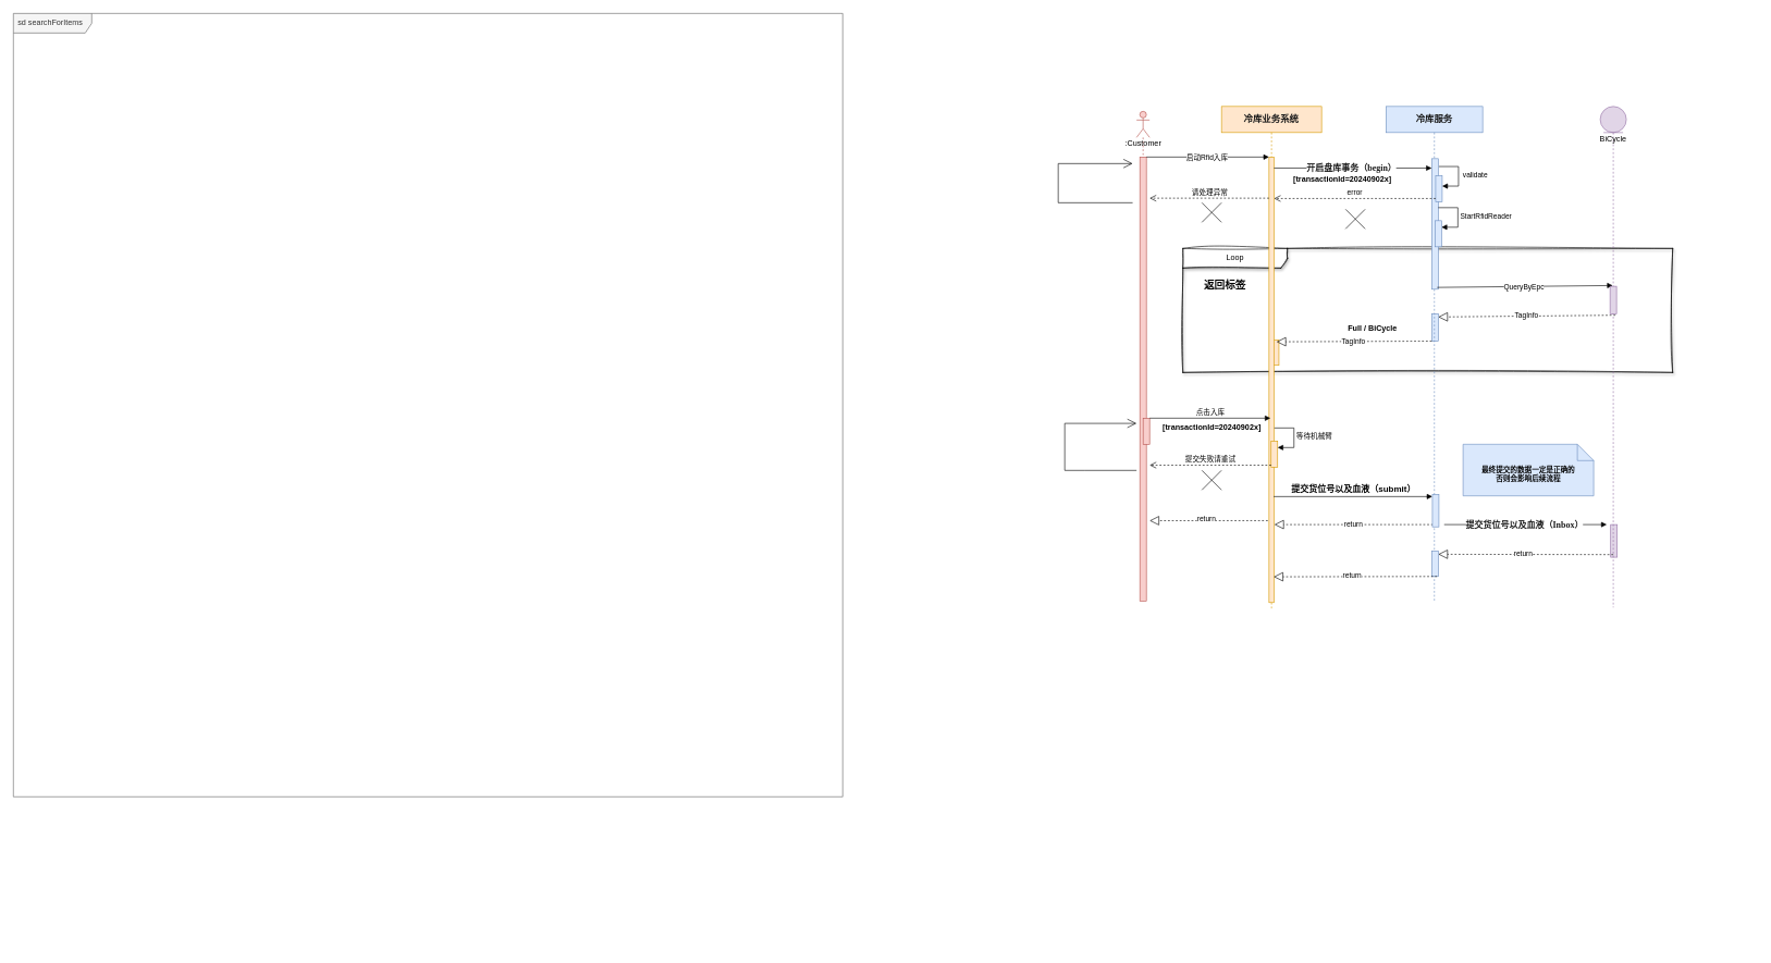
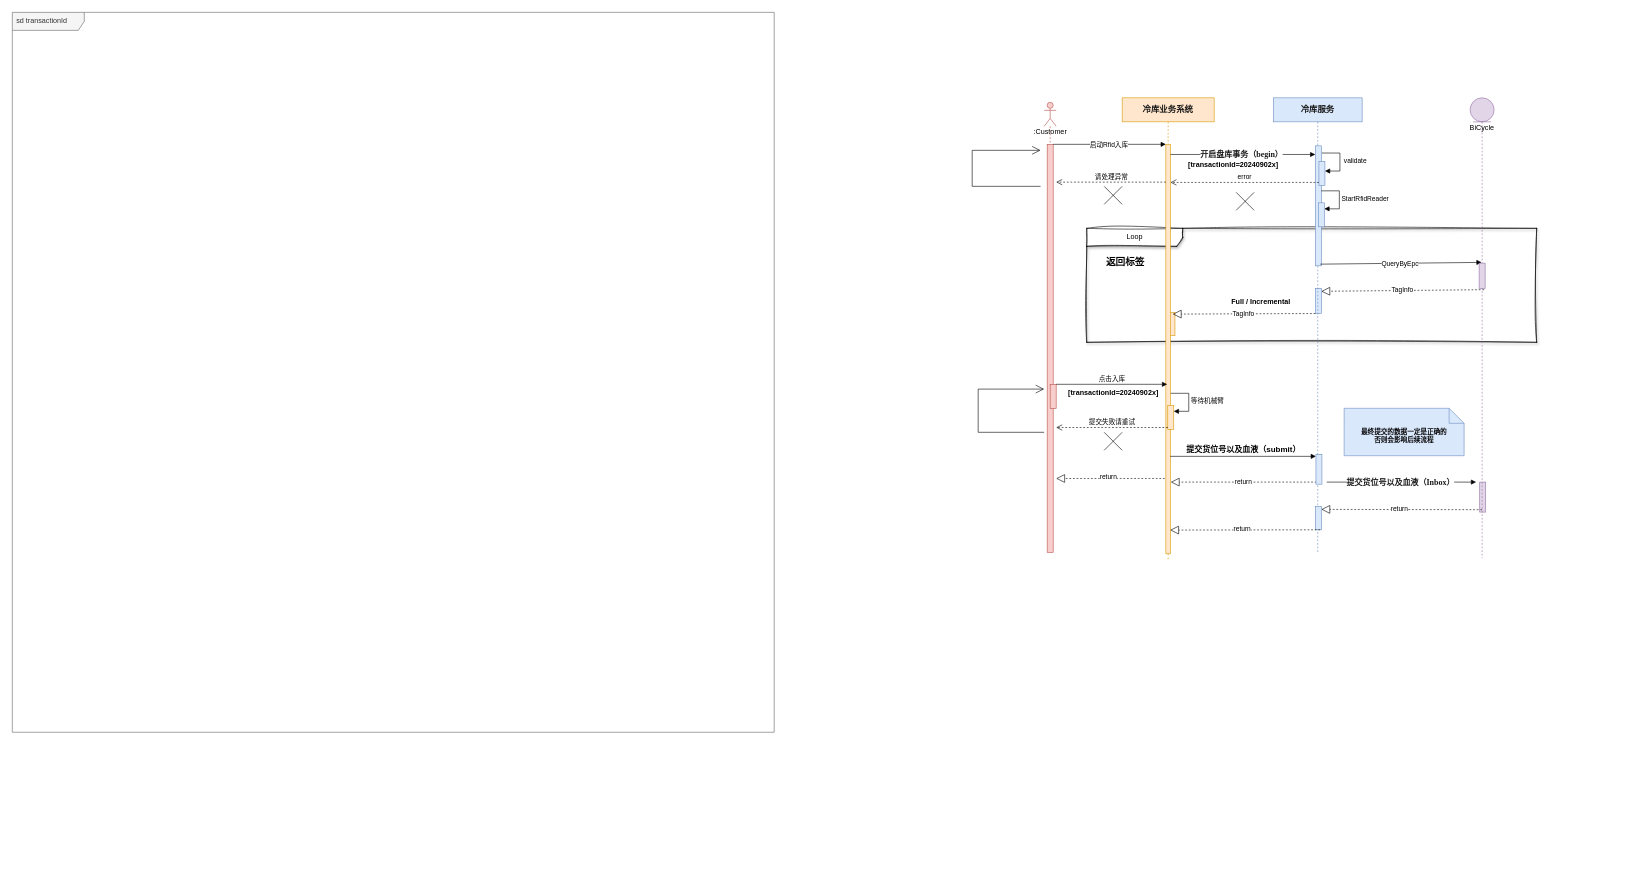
  <mxCell id="0" />
  <mxCell id="1" parent="0" />
  <mxCell id="2" value="Loop" style="shape=umlFrame;whiteSpace=wrap;html=1;pointerEvents=0;recursiveResize=0;container=1;collapsible=0;width=160;shadow=1;sketch=1;curveFitting=1;jiggle=2;" parent="1" vertex="1"><mxGeometry x="1811" y="380" width="750" height="190" as="geometry" /></mxCell>
  <mxCell id="3" value="" style="html=1;points=[[0,0,0,0,5],[0,1,0,0,-5],[1,0,0,0,5],[1,1,0,0,-5]];perimeter=orthogonalPerimeter;outlineConnect=0;targetShapes=umlLifeline;portConstraint=eastwest;newEdgeStyle={&quot;curved&quot;:0,&quot;rounded&quot;:0};fillColor=#dae8fc;strokeColor=#6c8ebf;" parent="2" vertex="1"><mxGeometry x="381" y="100" width="10" height="42" as="geometry" /></mxCell>
  <mxCell id="4" value="" style="html=1;points=[];perimeter=orthogonalPerimeter;fillColor=#e1d5e7;strokeColor=#9673a6;" vertex="1" parent="2"><mxGeometry x="655" y="423" width="10" height="50" as="geometry" /></mxCell>
  <mxCell id="5" value="" style="html=1;verticalAlign=bottom;endArrow=block;entryX=0;entryY=0.072;rounded=0;entryDx=0;entryDy=0;entryPerimeter=0;" edge="1" parent="2"><mxGeometry x="1" y="125" relative="1" as="geometry"><mxPoint x="400" y="423" as="sourcePoint" /><mxPoint x="649" y="423" as="targetPoint" /><mxPoint x="125" y="125" as="offset" /></mxGeometry></mxCell>
  <mxCell id="6" value="&lt;span style=&quot;color: rgb(25, 25, 25); font-family: &amp;quot;Microsoft YaHei&amp;quot;; font-size: 13.333px;&quot;&gt;&lt;b&gt;提交货位号以及血液（Inbox）&lt;/b&gt;&lt;/span&gt;" style="edgeLabel;html=1;align=center;verticalAlign=middle;resizable=0;points=[];" vertex="1" connectable="0" parent="5"><mxGeometry x="-0.022" y="1" relative="1" as="geometry"><mxPoint as="offset" /></mxGeometry></mxCell>
  <mxCell id="7" value="" style="endArrow=block;dashed=1;endFill=0;endSize=12;html=1;rounded=0;entryX=1;entryY=0;entryDx=0;entryDy=5;entryPerimeter=0;" edge="1" parent="2" target="44"><mxGeometry width="160" relative="1" as="geometry"><mxPoint x="659" y="469" as="sourcePoint" /><mxPoint x="469" y="465" as="targetPoint" /></mxGeometry></mxCell>
  <mxCell id="8" value="Text" style="edgeLabel;html=1;align=center;verticalAlign=middle;resizable=0;points=[];" vertex="1" connectable="0" parent="7"><mxGeometry x="0.052" y="-1" relative="1" as="geometry"><mxPoint as="offset" /></mxGeometry></mxCell>
  <mxCell id="9" value="return" style="edgeLabel;html=1;align=center;verticalAlign=middle;resizable=0;points=[];" vertex="1" connectable="0" parent="7"><mxGeometry x="0.037" y="-2" relative="1" as="geometry"><mxPoint as="offset" /></mxGeometry></mxCell>
  <mxCell id="10" value="&lt;b style=&quot;font-size: 16px;&quot;&gt;返回标签&lt;/b&gt;" style="text;html=1;align=center;verticalAlign=middle;resizable=0;points=[];autosize=1;strokeColor=none;fillColor=none;" vertex="1" parent="2"><mxGeometry x="19" y="40" width="90" height="30" as="geometry" /></mxCell>
  <mxCell id="11" value="" style="html=1;points=[[0,0,0,0,5],[0,1,0,0,-5],[1,0,0,0,5],[1,1,0,0,-5]];perimeter=orthogonalPerimeter;outlineConnect=0;targetShapes=umlLifeline;portConstraint=eastwest;newEdgeStyle={&quot;curved&quot;:0,&quot;rounded&quot;:0};fillColor=#ffe6cc;strokeColor=#d79b00;" parent="2" vertex="1"><mxGeometry x="137" y="140" width="10" height="39" as="geometry" /></mxCell>
  <mxCell id="12" value=":Customer" style="shape=umlLifeline;participant=umlActor;perimeter=lifelinePerimeter;html=1;container=1;collapsible=0;recursiveResize=0;verticalAlign=top;spacingTop=36;outlineConnect=0;size=40;fillColor=#f8cecc;strokeColor=#b85450;" parent="1" vertex="1"><mxGeometry x="1740" y="170" width="20" height="750" as="geometry" /></mxCell>
  <mxCell id="13" value="" style="html=1;points=[];perimeter=orthogonalPerimeter;fillColor=#f8cecc;strokeColor=#b85450;" parent="12" vertex="1"><mxGeometry x="5" y="70" width="10" height="680" as="geometry" /></mxCell>
  <mxCell id="14" value="" style="endArrow=open;endFill=1;endSize=12;html=1;rounded=0;" edge="1" parent="12"><mxGeometry width="160" relative="1" as="geometry"><mxPoint y="550" as="sourcePoint" /><mxPoint y="478" as="targetPoint" /><Array as="points"><mxPoint x="-80" y="550" /><mxPoint x="-110" y="550" /><mxPoint x="-110" y="478" /></Array></mxGeometry></mxCell>
  <mxCell id="15" value="&lt;span style=&quot;font-family:'Microsoft YaHei'; font-size:10.5pt; font-weight:600; color:#191919;&quot;&gt;冷库服务&lt;/span&gt;" style="shape=umlLifeline;perimeter=lifelinePerimeter;whiteSpace=wrap;html=1;container=1;collapsible=0;recursiveResize=0;outlineConnect=0;fillColor=#dae8fc;strokeColor=#6c8ebf;" parent="1" vertex="1"><mxGeometry x="2122" y="162.5" width="148" height="757.5" as="geometry" /></mxCell>
  <mxCell id="16" value="" style="html=1;points=[];perimeter=orthogonalPerimeter;fillColor=#dae8fc;strokeColor=#6c8ebf;" parent="15" vertex="1"><mxGeometry x="70" y="80" width="10" height="200" as="geometry" /></mxCell>
  <mxCell id="17" value="" style="group" parent="15" vertex="1" connectable="0"><mxGeometry x="76" y="100" width="35" height="60" as="geometry" /></mxCell>
  <mxCell id="18" value="" style="group" parent="17" vertex="1" connectable="0"><mxGeometry y="-8" width="35" height="54" as="geometry" /></mxCell>
  <mxCell id="19" value="" style="html=1;points=[[0,0,0,0,5],[0,1,0,0,-5],[1,0,0,0,5],[1,1,0,0,-5]];perimeter=orthogonalPerimeter;outlineConnect=0;targetShapes=umlLifeline;portConstraint=eastwest;newEdgeStyle={&quot;curved&quot;:0,&quot;rounded&quot;:0};fillColor=#dae8fc;strokeColor=#6c8ebf;" parent="18" vertex="1"><mxGeometry y="14" width="10" height="40" as="geometry" /></mxCell>
  <mxCell id="20" value="&amp;nbsp;&lt;span style=&quot;text-align: center;&quot;&gt;validate&lt;/span&gt;" style="html=1;align=left;spacingLeft=2;endArrow=block;rounded=0;edgeStyle=orthogonalEdgeStyle;curved=0;rounded=0;" parent="18" edge="1"><mxGeometry relative="1" as="geometry"><mxPoint x="5" as="sourcePoint" /><Array as="points"><mxPoint x="35" y="30" /></Array><mxPoint x="10" y="30" as="targetPoint" /></mxGeometry></mxCell>
  <mxCell id="21" value="" style="group" parent="15" vertex="1" connectable="0"><mxGeometry x="75" y="155" width="35" height="60" as="geometry" /></mxCell>
  <mxCell id="22" value="" style="html=1;points=[[0,0,0,0,5],[0,1,0,0,-5],[1,0,0,0,5],[1,1,0,0,-5]];perimeter=orthogonalPerimeter;outlineConnect=0;targetShapes=umlLifeline;portConstraint=eastwest;newEdgeStyle={&quot;curved&quot;:0,&quot;rounded&quot;:0};fillColor=#dae8fc;strokeColor=#6c8ebf;" parent="21" vertex="1"><mxGeometry y="20" width="10" height="40" as="geometry" /></mxCell>
  <mxCell id="23" value="StartRfidReader" style="html=1;align=left;spacingLeft=2;endArrow=block;rounded=0;edgeStyle=orthogonalEdgeStyle;curved=0;rounded=0;" parent="21" target="22" edge="1"><mxGeometry relative="1" as="geometry"><mxPoint x="5" as="sourcePoint" /><Array as="points"><mxPoint x="35" y="30" /></Array></mxGeometry></mxCell>
  <mxCell id="24" value="BiCycle" style="shape=umlLifeline;participant=umlEntity;perimeter=lifelinePerimeter;whiteSpace=wrap;html=1;container=1;collapsible=0;recursiveResize=0;verticalAlign=top;spacingTop=36;outlineConnect=0;fillColor=#e1d5e7;strokeColor=#9673a6;" parent="1" vertex="1"><mxGeometry x="2450" y="162.5" width="40" height="767.5" as="geometry" /></mxCell>
  <mxCell id="25" value="" style="group" parent="1" vertex="1" connectable="0"><mxGeometry x="1870" y="162.5" width="820" height="1290" as="geometry" /></mxCell>
  <mxCell id="26" value="&lt;span style=&quot;font-family:'Microsoft YaHei'; font-size:10.5pt; font-weight:600; color:#191919;&quot;&gt;冷库业务系统&lt;/span&gt;" style="shape=umlLifeline;perimeter=lifelinePerimeter;whiteSpace=wrap;html=1;container=1;collapsible=0;recursiveResize=0;outlineConnect=0;fillColor=#ffe6cc;strokeColor=#d79b00;" parent="25" vertex="1"><mxGeometry width="153.33" height="770" as="geometry" /></mxCell>
  <mxCell id="27" value="" style="html=1;points=[];perimeter=orthogonalPerimeter;fillColor=#ffe6cc;strokeColor=#d79b00;" parent="26" vertex="1"><mxGeometry x="72.83" y="77.5" width="7.67" height="682.5" as="geometry" /></mxCell>
  <mxCell id="28" value="" style="html=1;points=[[0,0,0,0,5],[0,1,0,0,-5],[1,0,0,0,5],[1,1,0,0,-5]];perimeter=orthogonalPerimeter;outlineConnect=0;targetShapes=umlLifeline;portConstraint=eastwest;newEdgeStyle={&quot;curved&quot;:0,&quot;rounded&quot;:0};fillColor=#ffe6cc;strokeColor=#d79b00;" vertex="1" parent="26"><mxGeometry x="76" y="512.5" width="10" height="40" as="geometry" /></mxCell>
  <mxCell id="29" value="等待机械臂" style="html=1;align=left;spacingLeft=2;endArrow=block;rounded=0;edgeStyle=orthogonalEdgeStyle;curved=0;rounded=0;" edge="1" target="28" parent="26"><mxGeometry relative="1" as="geometry"><mxPoint x="81" y="492.5" as="sourcePoint" /><Array as="points"><mxPoint x="111" y="522.5" /></Array></mxGeometry></mxCell>
  <mxCell id="30" value="请处理异常" style="html=1;verticalAlign=bottom;endArrow=open;dashed=1;endSize=8;curved=0;rounded=0;" edge="1" parent="26"><mxGeometry x="-0.001" relative="1" as="geometry"><mxPoint x="72.83" y="140.5" as="sourcePoint" /><mxPoint x="-110" y="140.5" as="targetPoint" /><mxPoint as="offset" /></mxGeometry></mxCell>
  <mxCell id="31" value="" style="html=1;verticalAlign=bottom;endArrow=block;entryX=0;entryY=0;rounded=0;" parent="25" source="13" target="27" edge="1"><mxGeometry x="1" y="125" relative="1" as="geometry"><mxPoint x="-11.5" y="97.5" as="sourcePoint" /><mxPoint x="125" y="125" as="offset" /></mxGeometry></mxCell>
  <mxCell id="32" value="启动Rfid入库" style="edgeLabel;html=1;align=center;verticalAlign=middle;resizable=0;points=[];" parent="31" vertex="1" connectable="0"><mxGeometry x="-0.02" relative="1" as="geometry"><mxPoint as="offset" /></mxGeometry></mxCell>
  <mxCell id="33" value="&lt;b&gt;[transactionId=20240902x]&lt;/b&gt;" style="text;html=1;align=center;verticalAlign=middle;resizable=0;points=[];autosize=1;strokeColor=none;fillColor=none;" parent="25" vertex="1"><mxGeometry x="99.667" y="97.5" width="170" height="30" as="geometry" /></mxCell>
  <mxCell id="34" value="" style="endArrow=block;dashed=1;endFill=0;endSize=12;html=1;rounded=0;" parent="25" source="3" edge="1"><mxGeometry width="160" relative="1" as="geometry"><mxPoint x="242.65" y="357.5" as="sourcePoint" /><mxPoint x="84.333" y="360.5" as="targetPoint" /></mxGeometry></mxCell>
  <mxCell id="35" value="Text" style="edgeLabel;html=1;align=center;verticalAlign=middle;resizable=0;points=[];" parent="34" vertex="1" connectable="0"><mxGeometry x="0.013" y="1" relative="1" as="geometry"><mxPoint as="offset" /></mxGeometry></mxCell>
  <mxCell id="36" value="TagInfo" style="edgeLabel;html=1;align=center;verticalAlign=middle;resizable=0;points=[];" parent="34" vertex="1" connectable="0"><mxGeometry x="0.013" y="-1" relative="1" as="geometry"><mxPoint as="offset" /></mxGeometry></mxCell>
  <mxCell id="37" value="" style="html=1;points=[[0,0,0,0,5],[0,1,0,0,-5],[1,0,0,0,5],[1,1,0,0,-5]];perimeter=orthogonalPerimeter;outlineConnect=0;targetShapes=umlLifeline;portConstraint=eastwest;newEdgeStyle={&quot;curved&quot;:0,&quot;rounded&quot;:0};fillColor=#f8cecc;strokeColor=#b85450;" parent="25" vertex="1"><mxGeometry x="-120" y="477.5" width="10" height="40" as="geometry" /></mxCell>
  <mxCell id="38" value="" style="endArrow=block;dashed=1;endFill=0;endSize=12;html=1;rounded=0;entryX=1;entryY=0.619;entryDx=0;entryDy=0;entryPerimeter=0;" parent="25" edge="1"><mxGeometry width="160" relative="1" as="geometry"><mxPoint x="330" y="640.5" as="sourcePoint" /><mxPoint x="81" y="640.5" as="targetPoint" /></mxGeometry></mxCell>
  <mxCell id="39" value="Text" style="edgeLabel;html=1;align=center;verticalAlign=middle;resizable=0;points=[];" parent="38" vertex="1" connectable="0"><mxGeometry x="0.052" y="-1" relative="1" as="geometry"><mxPoint as="offset" /></mxGeometry></mxCell>
  <mxCell id="40" value="return" style="edgeLabel;html=1;align=center;verticalAlign=middle;resizable=0;points=[];" parent="38" vertex="1" connectable="0"><mxGeometry x="0.037" y="-2" relative="1" as="geometry"><mxPoint as="offset" /></mxGeometry></mxCell>
  <mxCell id="41" value="点击入库" style="html=1;verticalAlign=bottom;endArrow=block;curved=0;rounded=0;entryX=0.333;entryY=0.551;entryDx=0;entryDy=0;entryPerimeter=0;" parent="25" edge="1"><mxGeometry width="80" relative="1" as="geometry"><mxPoint x="-110" y="477.5" as="sourcePoint" /><mxPoint x="75" y="477.5" as="targetPoint" /></mxGeometry></mxCell>
  <mxCell id="42" value="&lt;b&gt;&lt;font style=&quot;font-size: 13.333px;&quot;&gt;提交货位号以及血液（submit）&lt;/font&gt;&lt;/b&gt;" style="html=1;verticalAlign=bottom;endArrow=block;curved=0;rounded=0;" parent="25" target="43" edge="1"><mxGeometry width="80" relative="1" as="geometry"><mxPoint x="80" y="597.58" as="sourcePoint" /><mxPoint x="265" y="597.58" as="targetPoint" /></mxGeometry></mxCell>
  <mxCell id="43" value="" style="html=1;points=[[0,0,0,0,5],[0,1,0,0,-5],[1,0,0,0,5],[1,1,0,0,-5]];perimeter=orthogonalPerimeter;outlineConnect=0;targetShapes=umlLifeline;portConstraint=eastwest;newEdgeStyle={&quot;curved&quot;:0,&quot;rounded&quot;:0};fillColor=#dae8fc;strokeColor=#6c8ebf;" parent="25" vertex="1"><mxGeometry x="323" y="594.5" width="10" height="49.5" as="geometry" /></mxCell>
  <mxCell id="44" value="" style="html=1;points=[[0,0,0,0,5],[0,1,0,0,-5],[1,0,0,0,5],[1,1,0,0,-5]];perimeter=orthogonalPerimeter;outlineConnect=0;targetShapes=umlLifeline;portConstraint=eastwest;newEdgeStyle={&quot;curved&quot;:0,&quot;rounded&quot;:0};fillColor=#dae8fc;strokeColor=#6c8ebf;" vertex="1" parent="25"><mxGeometry x="322" y="681" width="10" height="39" as="geometry" /></mxCell>
  <mxCell id="45" value="" style="endArrow=block;dashed=1;endFill=0;endSize=12;html=1;rounded=0;" edge="1" parent="25"><mxGeometry width="160" relative="1" as="geometry"><mxPoint x="330" y="720" as="sourcePoint" /><mxPoint x="80" y="720.5" as="targetPoint" /></mxGeometry></mxCell>
  <mxCell id="46" value="Text" style="edgeLabel;html=1;align=center;verticalAlign=middle;resizable=0;points=[];" vertex="1" connectable="0" parent="45"><mxGeometry x="0.052" y="-1" relative="1" as="geometry"><mxPoint as="offset" /></mxGeometry></mxCell>
  <mxCell id="47" value="return" style="edgeLabel;html=1;align=center;verticalAlign=middle;resizable=0;points=[];" vertex="1" connectable="0" parent="45"><mxGeometry x="0.037" y="-2" relative="1" as="geometry"><mxPoint as="offset" /></mxGeometry></mxCell>
  <mxCell id="48" value="&lt;b&gt;[transactionId=20240902x]&lt;/b&gt;" style="text;html=1;align=center;verticalAlign=middle;resizable=0;points=[];autosize=1;strokeColor=none;fillColor=none;" vertex="1" parent="25"><mxGeometry x="-100.003" y="477.5" width="170" height="30" as="geometry" /></mxCell>
  <mxCell id="49" value="&lt;b style=&quot;text-wrap: nowrap; font-size: 11px;&quot;&gt;最终提交的数据一定是正确的&lt;br&gt;否则会影响后续流程&lt;/b&gt;" style="shape=note2;boundedLbl=1;whiteSpace=wrap;html=1;size=25;verticalAlign=top;align=center;fillColor=#dae8fc;strokeColor=#6c8ebf;" vertex="1" parent="25"><mxGeometry x="370" y="517.5" width="200" height="79" as="geometry" /></mxCell>
  <mxCell id="50" value="" style="shape=umlDestroy;html=1;" parent="25" vertex="1"><mxGeometry x="190" y="157.5" width="30" height="30" as="geometry" /></mxCell>
  <mxCell id="51" value="" style="html=1;verticalAlign=bottom;endArrow=block;entryX=0;entryY=0.072;rounded=0;entryDx=0;entryDy=0;entryPerimeter=0;" parent="1" source="27" target="16" edge="1"><mxGeometry x="1" y="125" relative="1" as="geometry"><mxPoint x="1930" y="270" as="sourcePoint" /><mxPoint x="2100" y="270" as="targetPoint" /><mxPoint x="125" y="125" as="offset" /></mxGeometry></mxCell>
  <mxCell id="52" value="&lt;span style=&quot;color: rgb(25, 25, 25); font-family: &amp;quot;Microsoft YaHei&amp;quot;; font-size: 13.333px;&quot;&gt;&lt;b&gt;开启盘库事务（begin）&lt;/b&gt;&lt;/span&gt;" style="edgeLabel;html=1;align=center;verticalAlign=middle;resizable=0;points=[];" parent="51" vertex="1" connectable="0"><mxGeometry x="-0.022" y="1" relative="1" as="geometry"><mxPoint as="offset" /></mxGeometry></mxCell>
  <mxCell id="53" value="error" style="html=1;verticalAlign=bottom;endArrow=open;dashed=1;endSize=8;curved=0;rounded=0;exitX=0;exitY=1;exitDx=0;exitDy=-5;exitPerimeter=0;" parent="1" source="19" target="27" edge="1"><mxGeometry relative="1" as="geometry"><mxPoint x="2160" y="319.998" as="sourcePoint" /><mxPoint x="1930" y="306" as="targetPoint" /></mxGeometry></mxCell>
  <mxCell id="54" value="" style="html=1;verticalAlign=bottom;endArrow=block;entryX=0.417;entryY=-0.029;rounded=0;exitX=0.833;exitY=0.986;exitDx=0;exitDy=0;exitPerimeter=0;entryDx=0;entryDy=0;entryPerimeter=0;" parent="1" source="16" target="57" edge="1"><mxGeometry x="1" y="125" relative="1" as="geometry"><mxPoint x="2230" y="440" as="sourcePoint" /><mxPoint x="2440" y="440" as="targetPoint" /><mxPoint x="125" y="125" as="offset" /></mxGeometry></mxCell>
  <mxCell id="55" value="QueryByEpc" style="edgeLabel;html=1;align=center;verticalAlign=middle;resizable=0;points=[];" parent="54" vertex="1" connectable="0"><mxGeometry x="-0.02" relative="1" as="geometry"><mxPoint as="offset" /></mxGeometry></mxCell>
- <mxCell id="56" value="Full /&amp;nbsp;BiCycle" style="text;html=1;align=center;verticalAlign=middle;resizable=0;points=[];autosize=1;strokeColor=none;fillColor=none;fontStyle=1" parent="1" vertex="1"><mxGeometry x="2041" y="487" width="120" height="30" as="geometry" /></mxCell>
+ <mxCell id="56" value="Full /&amp;nbsp;Incremental" style="text;html=1;align=center;verticalAlign=middle;resizable=0;points=[];autosize=1;strokeColor=none;fillColor=none;fontStyle=1" parent="1" vertex="1"><mxGeometry x="2041" y="487" width="120" height="30" as="geometry" /></mxCell>
  <mxCell id="57" value="" style="html=1;points=[];perimeter=orthogonalPerimeter;fillColor=#e1d5e7;strokeColor=#9673a6;" parent="1" vertex="1"><mxGeometry x="2465" y="438" width="10" height="42" as="geometry" /></mxCell>
  <mxCell id="58" value="" style="endArrow=block;dashed=1;endFill=0;endSize=12;html=1;rounded=0;exitX=0.833;exitY=1.054;exitDx=0;exitDy=0;exitPerimeter=0;entryX=1;entryY=0;entryDx=0;entryDy=5;entryPerimeter=0;" parent="1" source="57" target="3" edge="1"><mxGeometry width="160" relative="1" as="geometry"><mxPoint x="2261" y="500" as="sourcePoint" /><mxPoint x="2421" y="500" as="targetPoint" /></mxGeometry></mxCell>
  <mxCell id="59" value="Text" style="edgeLabel;html=1;align=center;verticalAlign=middle;resizable=0;points=[];" parent="58" vertex="1" connectable="0"><mxGeometry x="0.013" y="1" relative="1" as="geometry"><mxPoint as="offset" /></mxGeometry></mxCell>
  <mxCell id="60" value="TagInfo" style="edgeLabel;html=1;align=center;verticalAlign=middle;resizable=0;points=[];" parent="58" vertex="1" connectable="0"><mxGeometry x="0.013" y="-1" relative="1" as="geometry"><mxPoint as="offset" /></mxGeometry></mxCell>
  <mxCell id="61" value="" style="endArrow=block;dashed=1;endFill=0;endSize=12;html=1;rounded=0;exitX=-0.239;exitY=0.629;exitDx=0;exitDy=0;exitPerimeter=0;" parent="1" edge="1"><mxGeometry width="160" relative="1" as="geometry"><mxPoint x="1940.997" y="796.932" as="sourcePoint" /><mxPoint x="1760" y="797" as="targetPoint" /></mxGeometry></mxCell>
  <mxCell id="62" value="Text" style="edgeLabel;html=1;align=center;verticalAlign=middle;resizable=0;points=[];" parent="61" vertex="1" connectable="0"><mxGeometry x="0.052" y="-1" relative="1" as="geometry"><mxPoint as="offset" /></mxGeometry></mxCell>
  <mxCell id="63" value="return" style="edgeLabel;html=1;align=center;verticalAlign=middle;resizable=0;points=[];" parent="61" vertex="1" connectable="0"><mxGeometry x="0.037" y="-2" relative="1" as="geometry"><mxPoint as="offset" /></mxGeometry></mxCell>
- <mxCell id="64" value="sd searchForItems" style="shape=umlFrame;whiteSpace=wrap;html=1;width=120;height=30;boundedLbl=1;verticalAlign=middle;align=left;spacingLeft=5;fillColor=#f5f5f5;fontColor=#333333;strokeColor=#666666;" parent="1" vertex="1"><mxGeometry x="20" y="20" width="1270" height="1200" as="geometry" /></mxCell>
+ <mxCell id="64" value="sd transactionId" style="shape=umlFrame;whiteSpace=wrap;html=1;width=120;height=30;boundedLbl=1;verticalAlign=middle;align=left;spacingLeft=5;fillColor=#f5f5f5;fontColor=#333333;strokeColor=#666666;" parent="1" vertex="1"><mxGeometry x="20" y="20" width="1270" height="1200" as="geometry" /></mxCell>
  <mxCell id="65" value="提交失败请重试" style="html=1;verticalAlign=bottom;endArrow=open;dashed=1;endSize=8;curved=0;rounded=0;" edge="1" parent="1" source="26"><mxGeometry x="-0.001" relative="1" as="geometry"><mxPoint x="1895" y="710" as="sourcePoint" /><mxPoint x="1760" y="712" as="targetPoint" /><mxPoint as="offset" /></mxGeometry></mxCell>
  <mxCell id="66" value="" style="endArrow=open;endFill=1;endSize=12;html=1;rounded=0;entryX=-0.1;entryY=0.469;entryDx=0;entryDy=0;entryPerimeter=0;" edge="1" parent="1"><mxGeometry width="160" relative="1" as="geometry"><mxPoint x="1734" y="310" as="sourcePoint" /><mxPoint x="1734" y="250" as="targetPoint" /><Array as="points"><mxPoint x="1620" y="310" /><mxPoint x="1620" y="250" /></Array></mxGeometry></mxCell>
  <mxCell id="67" value="" style="shape=umlDestroy;html=1;" vertex="1" parent="1"><mxGeometry x="1840" y="720" width="30" height="30" as="geometry" /></mxCell>
  <mxCell id="68" value="" style="shape=umlDestroy;html=1;" vertex="1" parent="1"><mxGeometry x="1840" y="310" width="30" height="30" as="geometry" /></mxCell>
